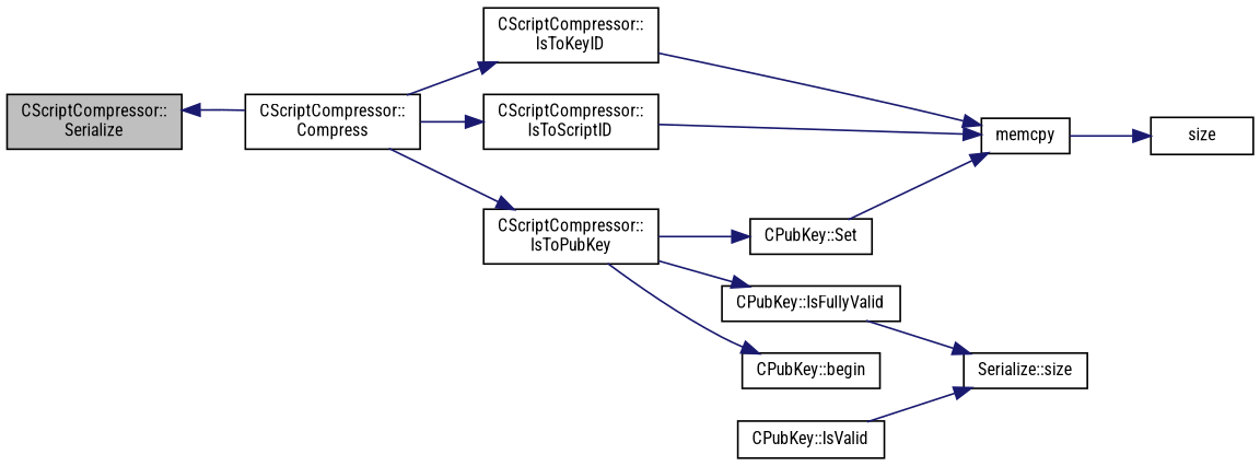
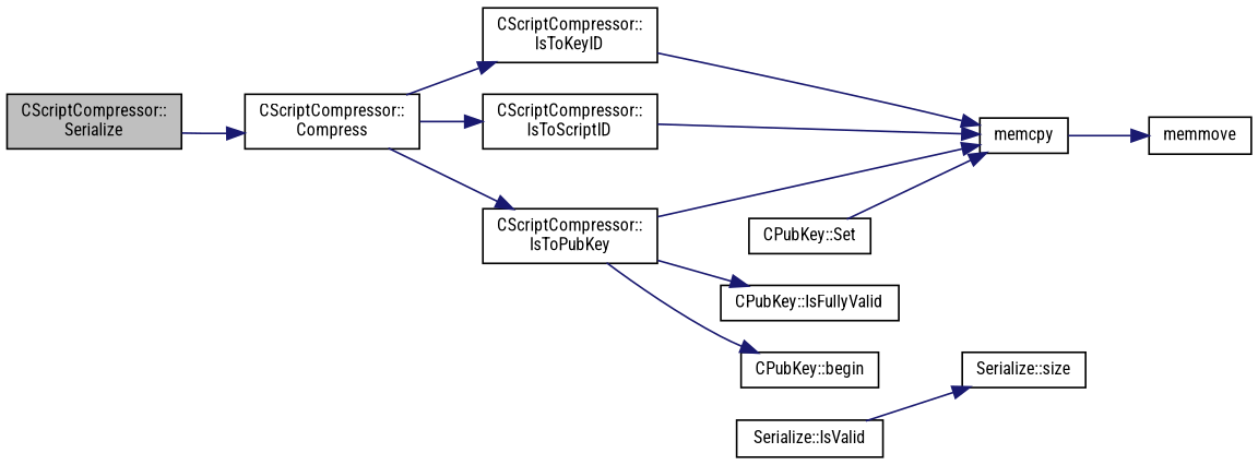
  digraph {
    fontname="Roboto Condensed"
    rankdir=LR
    node [color=black fillcolor=white fontname="Roboto Condensed" fontsize=10 shape=record style=filled]
    edge [color=midnightblue fontname="Roboto Condensed" fontsize=10 labelfontname=Helvetica labelfontsize=10 style=solid]
    n1 [fillcolor=grey75 fontcolor=black height=0.2 label="CScriptCompressor::\lSerialize" width=0.4]
    n2 [height=0.2 label="CScriptCompressor::\lCompress" width=0.4]
    n3 [height=0.2 label="CScriptCompressor::\lIsToKeyID" width=0.4]
    n4 [height=0.2 label="CScriptCompressor::\lIsToScriptID" width=0.4]
    n5 [height=0.2 label="CScriptCompressor::\lIsToPubKey" width=0.4]
    n6 [height=0.2 label=memcpy width=0.4]
-   n7 [height=0.2 label=size width=0.4]
+   n7 [height=0.2 label=memmove width=0.4]
    n8 [height=0.2 label="CPubKey::Set" width=0.4]
    n9 [height=0.2 label="CPubKey::IsFullyValid" width=0.4]
    n10 [height=0.2 label="CPubKey::begin" width=0.4]
    n11 [height=0.2 label="Serialize::size" width=0.4]
-   n12 [height=0.2 label="CPubKey::IsValid" width=0.4]
-   n2 -> n1
+   n12 [height=0.2 label="Serialize::IsValid" width=0.4]
+   n1 -> n2
    n2 -> n3
    n2 -> n4
    n2 -> n5
    n3 -> n6
    n4 -> n6
-   n5 -> n8
+   n5 -> n6
    n5 -> n9
    n5 -> n10
    n6 -> n7
    n8 -> n6
-   n9 -> n11
    n12 -> n11
  }
